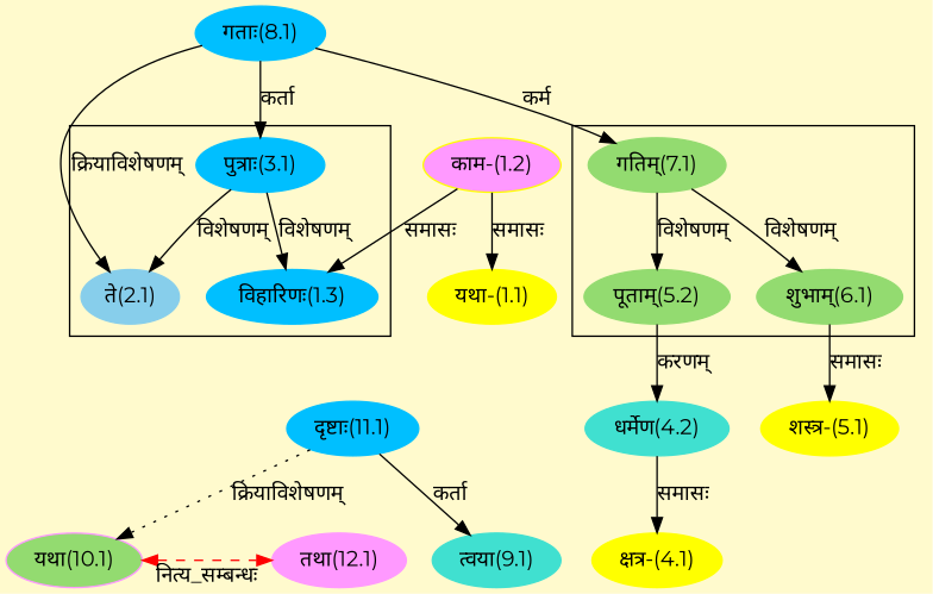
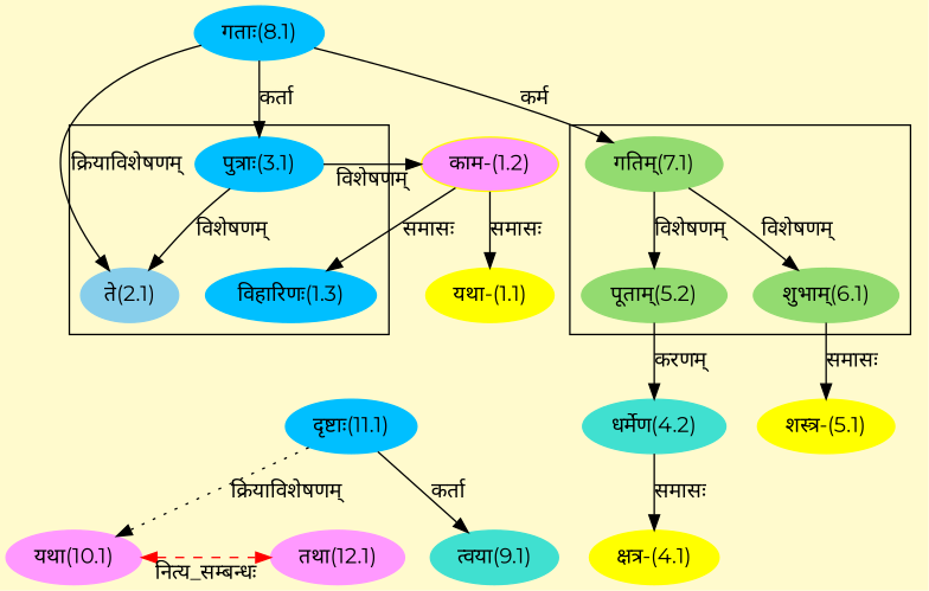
  digraph {
    bgcolor=lemonchiffon1
    compound=true
    fontname=Montserrat
    rankdir=BT
    node [color="#00BFFF" fontname=Montserrat style=filled]
    edge [dir=back fontname=Montserrat]
-   n1 [color="#FF99FF" label="यथा(10.1)" fillcolor="#93DB70"]
+   n1 [color="#FF99FF" label="यथा(10.1)"]
    n2 [color="#FF99FF" label="तथा(12.1)"]
    n3 [label="विहारिणः(1.3)"]
    n4 [label="पुत्राः(3.1)"]
    n5 [color="#87CEEB" label="ते(2.1)"]
    n6 [color="#93DB70" label="पूताम्(5.2)"]
    n7 [color="#93DB70" label="गतिम्(7.1)"]
    n8 [color="#93DB70" label="शुभाम्(6.1)"]
    n9 [label="दृष्टाः(11.1)"]
    n10 [color="#FFFF00" fillcolor="#FF99FF" label="काम-(1.2)"]
    n11 [label="गताः(8.1)"]
    n12 [color="#FFFF00" label="यथा-(1.1)"]
    n13 [color="#FFFF00" label="क्षत्र-(4.1)"]
    n14 [color="#40E0D0" label="धर्मेण(4.2)"]
    n15 [color="#FFFF00" label="शस्त्र-(5.1)"]
    n16 [color="#40E0D0" label="त्वया(9.1)"]
    subgraph sub_1 {
      rank=same
      n1
      n2
    }
    subgraph cluster_2 {
      n3
      n4
      n5
    }
    subgraph cluster_3 {
      n6
      n7
      n8
    }
    n1 -> n2 [color=red dir=both label="नित्य_सम्बन्धः" style=dashed]
    n1 -> n9 [label="क्रियाविशेषणम्" style=dotted]
-   n3 -> n4 [label="विशेषणम्"]
+   n10 -> n4 [label="विशेषणम्"]
    n3 -> n10 [label="समासः"]
    n4 -> n11 [label="कर्ता"]
    n5 -> n4 [label="विशेषणम्"]
    n5 -> n11 [label="क्रियाविशेषणम्"]
    n6 -> n7 [label="विशेषणम्"]
    n7 -> n11 [label="कर्म"]
    n8 -> n7 [label="विशेषणम्"]
    n12 -> n10 [label="समासः"]
    n13 -> n14 [label="समासः"]
    n14 -> n6 [label="करणम्"]
    n15 -> n8 [label="समासः"]
    n16 -> n9 [label="कर्ता"]
  }
